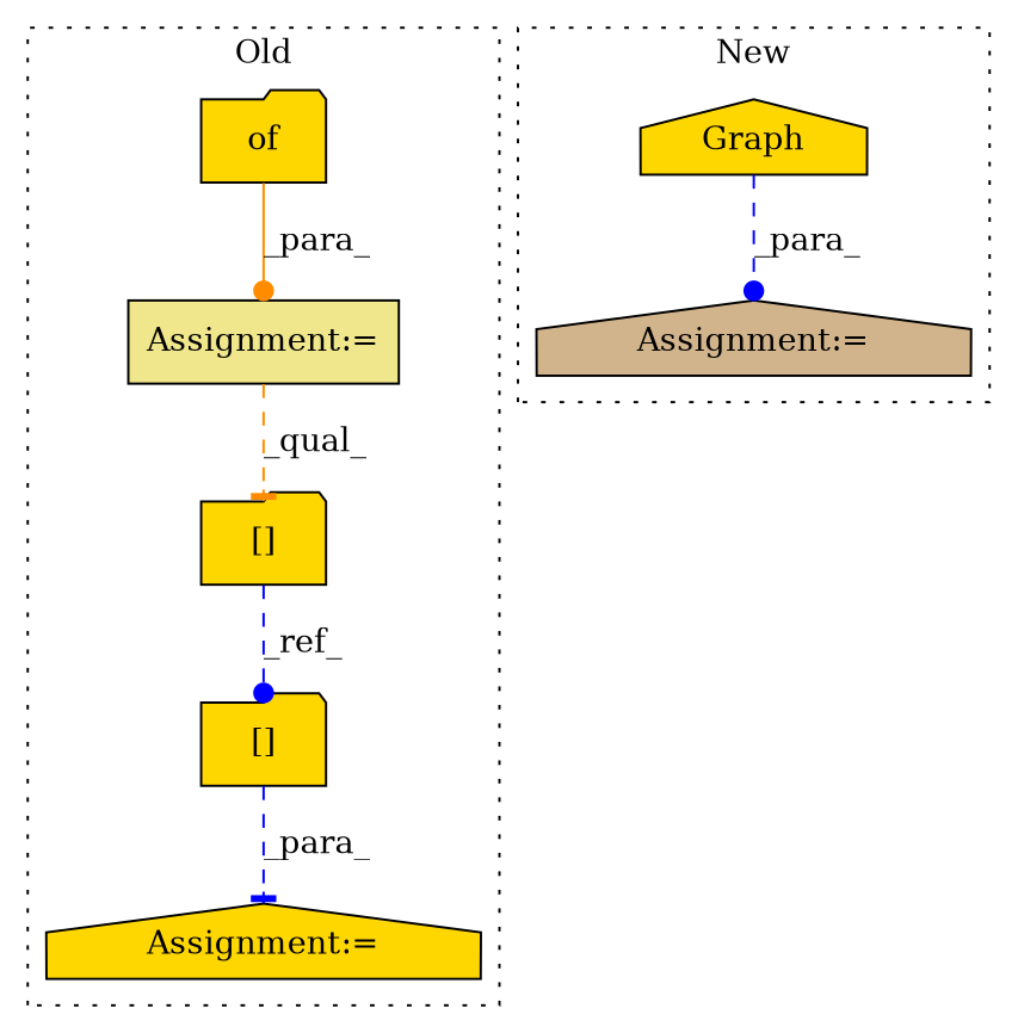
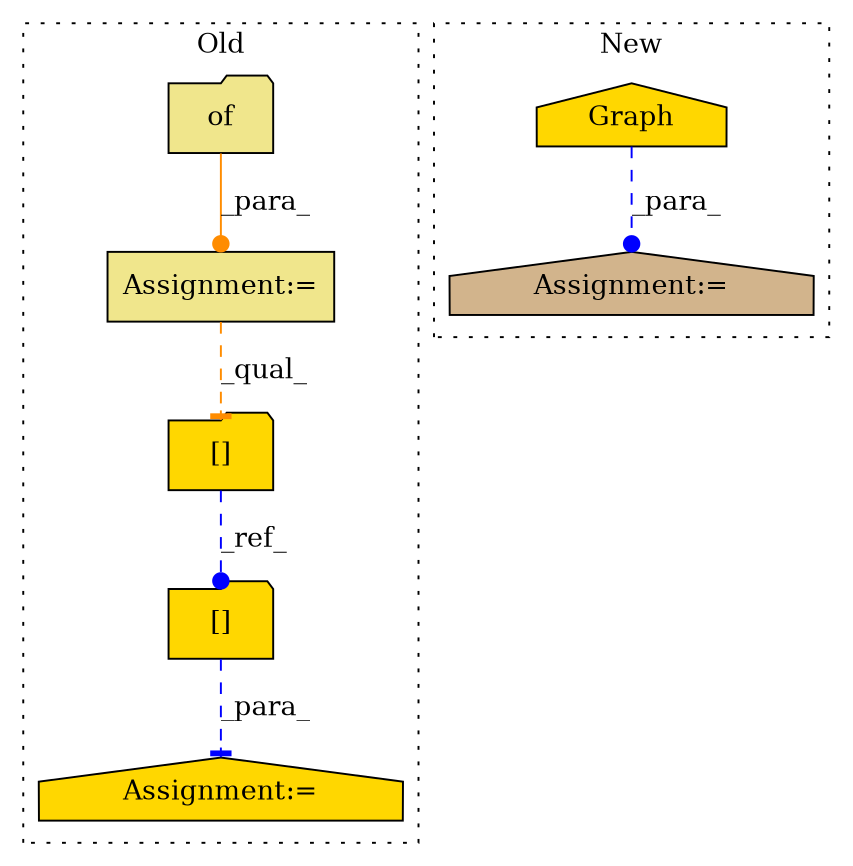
  digraph {
    node [a=7 l=1 shape=folder style=filled fillcolor=gold]
    edge [color=blue style=dashed arrowhead=dot]
-   n1 [a=32 l=4 label=of s=3967]
+   n1 [a=32 l=4 label=of s=3967 fillcolor=khaki]
    n2 [label="Assignment:=" s=4265 shape=house]
    n3 [label="Assignment:=" s=3962 shape=box fillcolor=khaki]
    n4 [a=2 l="16,1" label="[]" s="4023,4051"]
    n5 [a=2 l="16,1" label="[]" s="4266,4291"]
    n6 [a=32 l="6,1" label="Graph" s="1079,1090" shape=house]
    n7 [label="Assignment:=" s=1078 shape=house fillcolor=tan]
    subgraph cluster_1 {
      label=Old
      style=dotted
      n1
      n2
      n3
      n4
      n5
    }
    subgraph cluster_2 {
      label=New
      style=dotted
      n6
      n7
    }
    n1 -> n3 [label=_para_ color=darkorange style=solid]
    n3 -> n4 [label=_qual_ color=darkorange arrowhead=tee]
    n4 -> n5 [label=_ref_]
    n5 -> n2 [label=_para_ arrowhead=tee]
    n6 -> n7 [label=_para_]
  }
